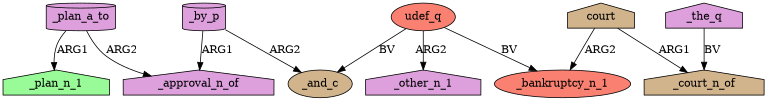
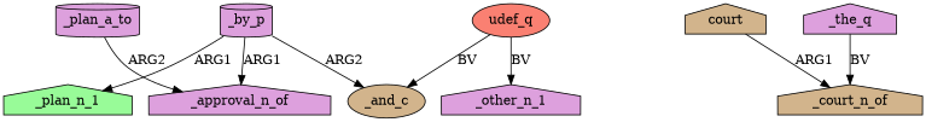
  digraph {
    node [fillcolor=plum shape=house style=filled]
    _by_p [shape=cylinder]
    _approval_n_of
    _and_c [fillcolor=tan shape=ellipse]
    udef_q [fillcolor=salmon shape=ellipse]
-   _bankruptcy_n_1 [fillcolor=salmon shape=ellipse]
    _other_n_1
    n7 [label=_plan_a_to shape=cylinder]
    _plan_n_1 [fillcolor=palegreen]
    n9 [fillcolor=tan label=court]
    _court_n_of [fillcolor=tan]
    _the_q
    _by_p -> _approval_n_of [label=ARG1]
    _by_p -> _and_c [label=ARG2]
    udef_q -> _and_c [label=BV]
-   udef_q -> _bankruptcy_n_1 [label=BV]
-   udef_q -> _other_n_1 [label=ARG2]
+   udef_q -> _other_n_1 [label=BV]
    n7 -> _approval_n_of [label=ARG2]
-   n7 -> _plan_n_1 [label=ARG1]
-   n9 -> _bankruptcy_n_1 [label=ARG2]
+   _by_p -> _plan_n_1 [label=ARG1]
    n9 -> _court_n_of [label=ARG1]
    _the_q -> _court_n_of [label=BV]
  }
